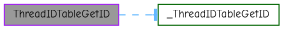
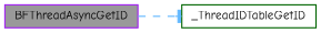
  digraph {
    rankdir=LR
    fontname="Comic Neue"
    node [fontname="Comic Neue" fontsize=10 shape=box style=filled]
-   n1 [color=purple fillcolor=grey60 fontcolor=black height=0.2 label=ThreadIDTableGetID width=0.4]
+   n1 [color=purple fillcolor=grey60 fontcolor=black height=0.2 label=BFThreadAsyncGetID width=0.4]
    n2 [color=darkgreen fillcolor=white height=0.2 label=_ThreadIDTableGetID width=0.4]
    n1 -> n2 [color=steelblue1 fontname="Comic Neue" fontsize=10 labelfontname=Helvetica labelfontsize=10 style=dashed arrowhead=tee]
  }
